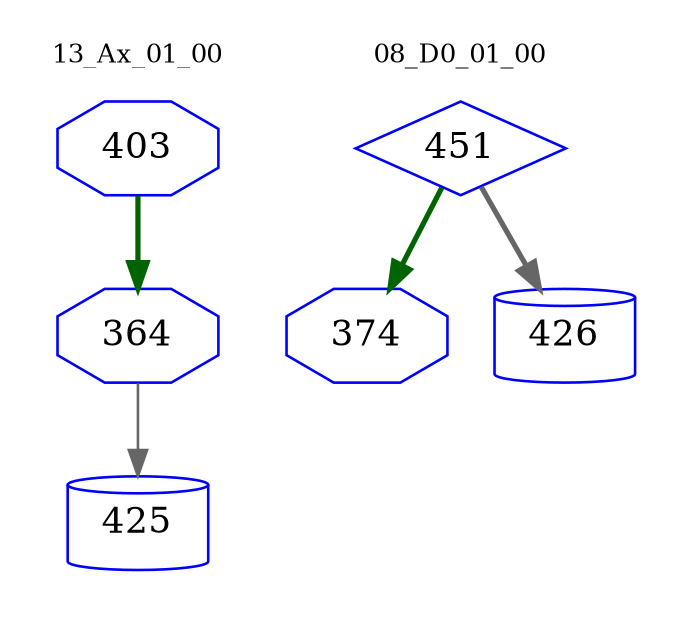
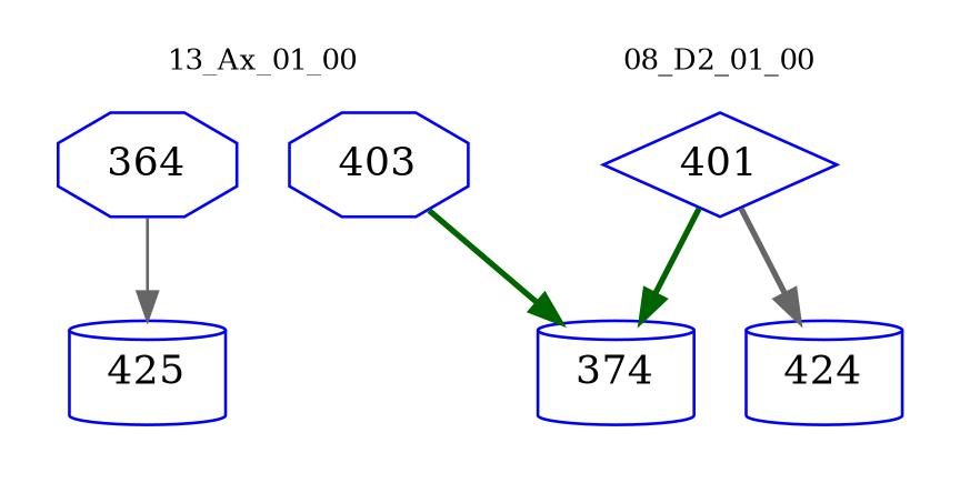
  digraph {
    node [color=blue shape=octagon]
    edge [color=darkgreen style=bold]
    n1 [label=403]
    n2 [label=364]
    n3 [label=425 shape=cylinder]
-   n4 [label=451 shape=diamond]
-   n5 [label=374]
-   n6 [label=426 shape=cylinder]
+   n4 [label=401 shape=diamond]
+   n5 [label=374 shape=cylinder]
+   n6 [label=424 shape=cylinder]
    subgraph cluster_1 {
      color=white
      fontsize=10
      label="13_Ax_01_00"
      n1
      n2
      n3
    }
    subgraph cluster_2 {
      color=white
      fontsize=10
-     label="08_D0_01_00"
+     label="08_D2_01_00"
      n4
      n5
      n6
    }
-   n1 -> n2
+   n1 -> n5
    n2 -> n3 [color=gray40 style=solid]
    n4 -> n5
    n4 -> n6 [color=gray40]
  }
